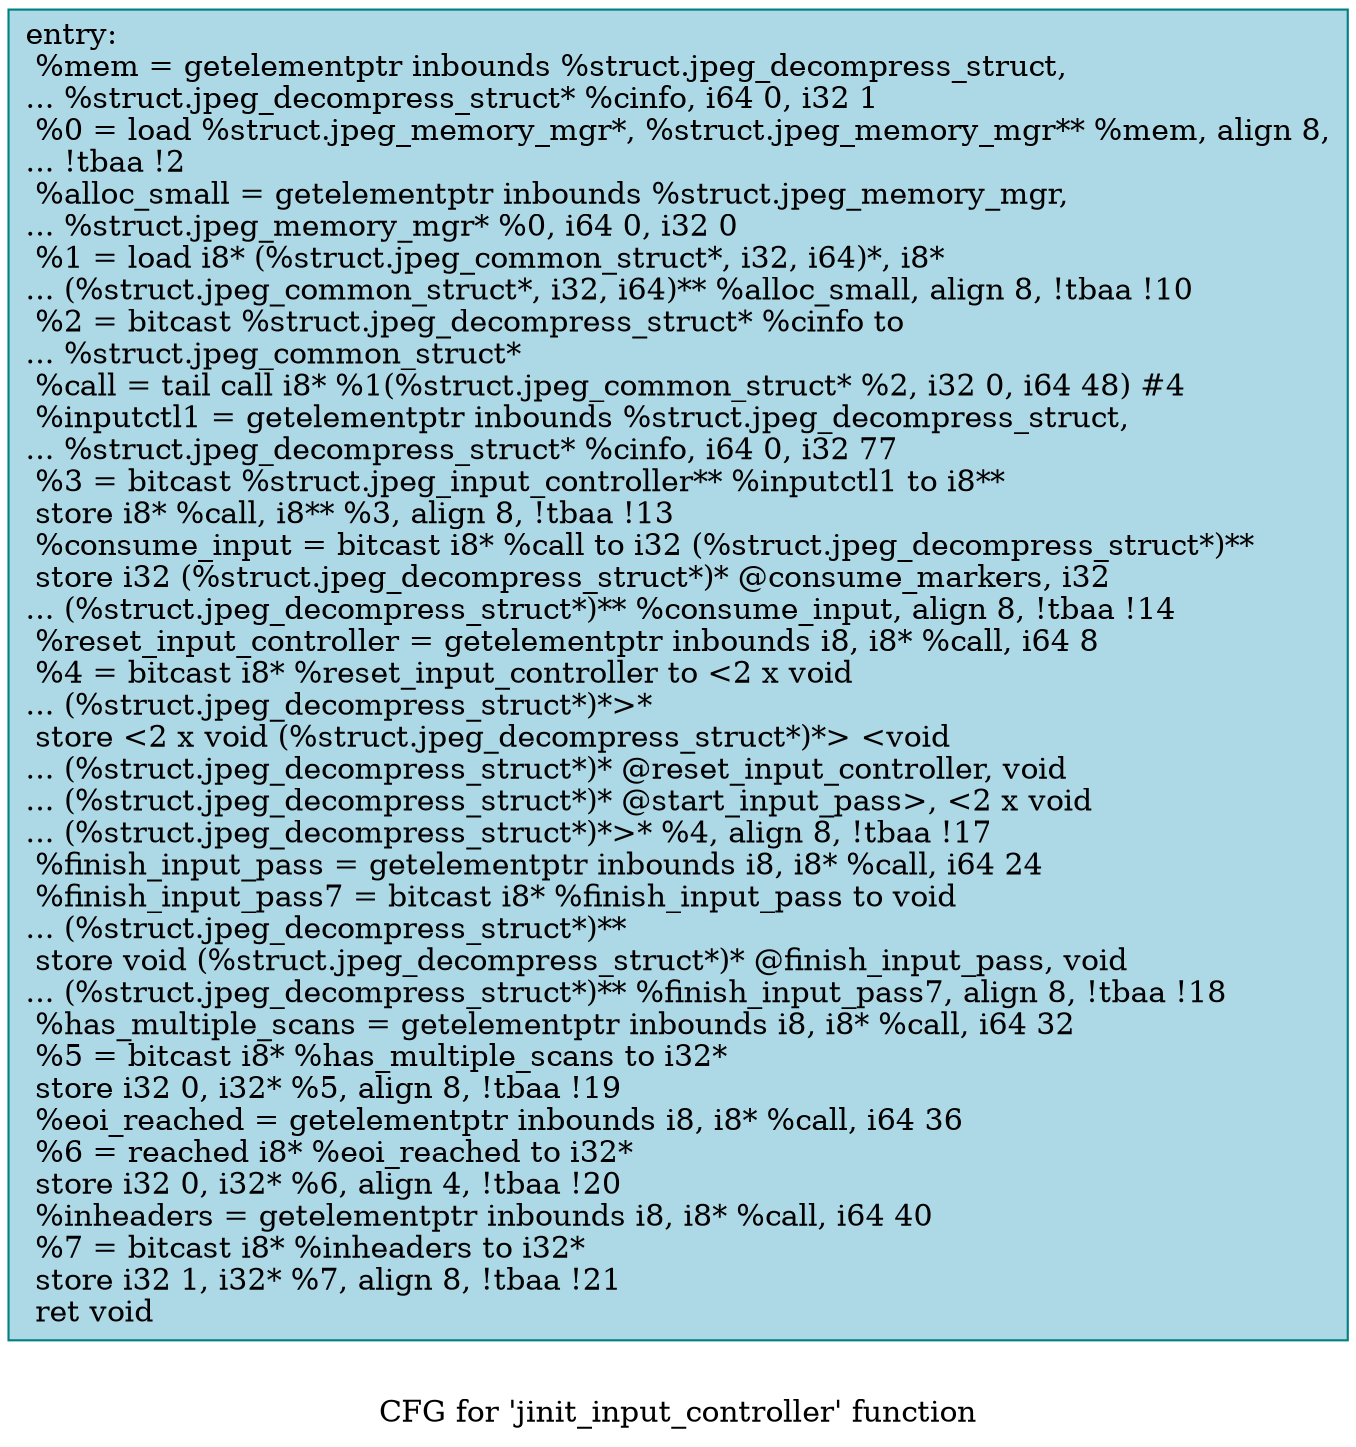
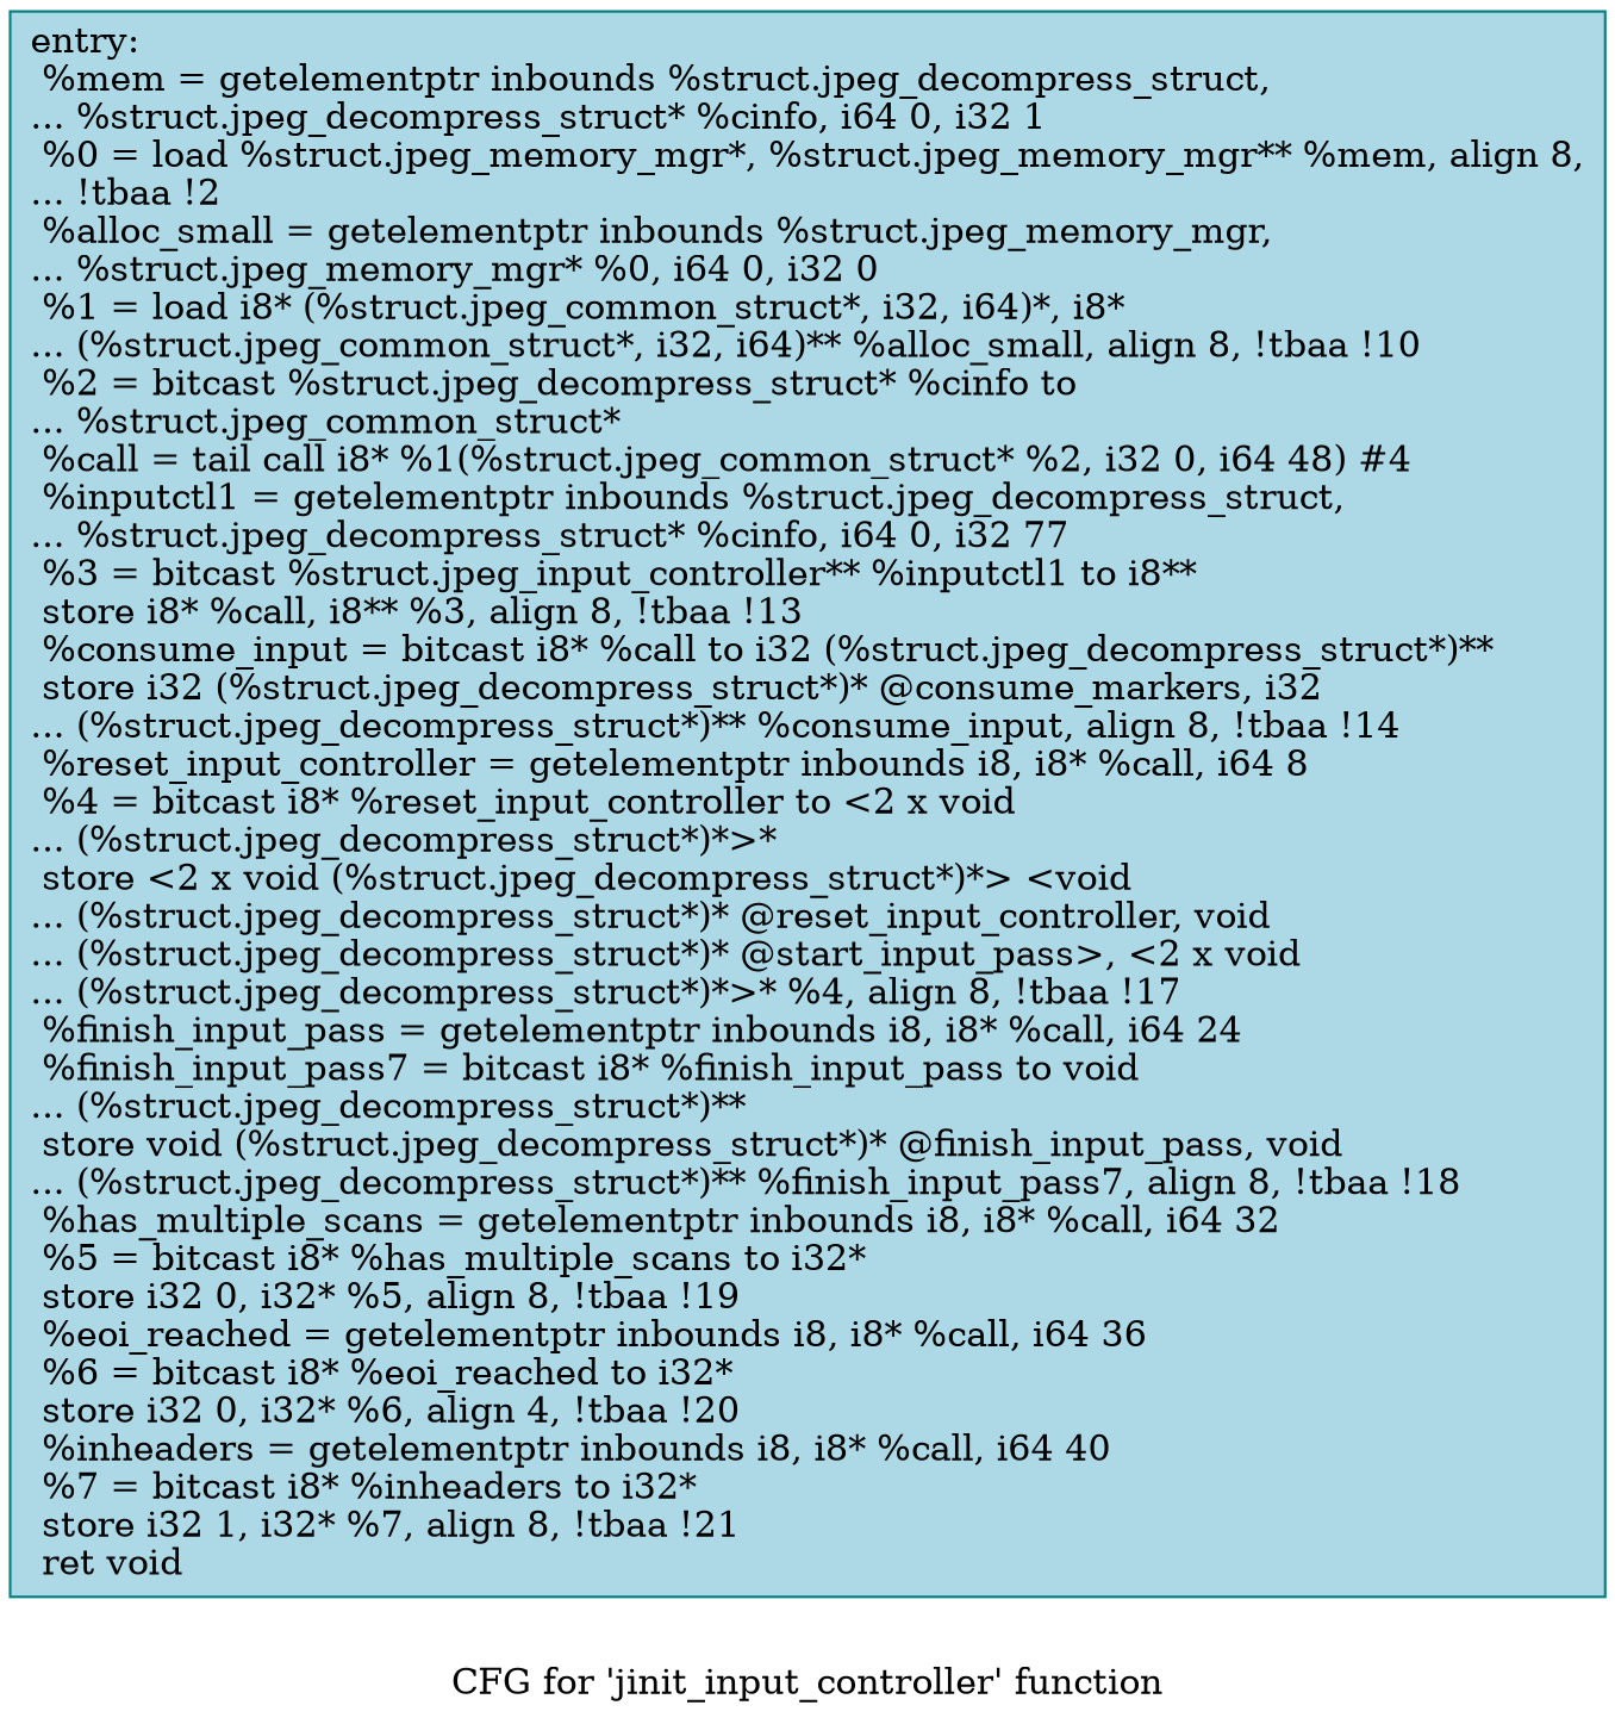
  digraph {
    label="CFG for 'jinit_input_controller' function"
-   n1 [label="{entry:\l  %mem = getelementptr inbounds %struct.jpeg_decompress_struct,\l... %struct.jpeg_decompress_struct* %cinfo, i64 0, i32 1\l  %0 = load %struct.jpeg_memory_mgr*, %struct.jpeg_memory_mgr** %mem, align 8,\l... !tbaa !2\l  %alloc_small = getelementptr inbounds %struct.jpeg_memory_mgr,\l... %struct.jpeg_memory_mgr* %0, i64 0, i32 0\l  %1 = load i8* (%struct.jpeg_common_struct*, i32, i64)*, i8*\l... (%struct.jpeg_common_struct*, i32, i64)** %alloc_small, align 8, !tbaa !10\l  %2 = bitcast %struct.jpeg_decompress_struct* %cinfo to\l... %struct.jpeg_common_struct*\l  %call = tail call i8* %1(%struct.jpeg_common_struct* %2, i32 0, i64 48) #4\l  %inputctl1 = getelementptr inbounds %struct.jpeg_decompress_struct,\l... %struct.jpeg_decompress_struct* %cinfo, i64 0, i32 77\l  %3 = bitcast %struct.jpeg_input_controller** %inputctl1 to i8**\l  store i8* %call, i8** %3, align 8, !tbaa !13\l  %consume_input = bitcast i8* %call to i32 (%struct.jpeg_decompress_struct*)**\l  store i32 (%struct.jpeg_decompress_struct*)* @consume_markers, i32\l... (%struct.jpeg_decompress_struct*)** %consume_input, align 8, !tbaa !14\l  %reset_input_controller = getelementptr inbounds i8, i8* %call, i64 8\l  %4 = bitcast i8* %reset_input_controller to \<2 x void\l... (%struct.jpeg_decompress_struct*)*\>*\l  store \<2 x void (%struct.jpeg_decompress_struct*)*\> \<void\l... (%struct.jpeg_decompress_struct*)* @reset_input_controller, void\l... (%struct.jpeg_decompress_struct*)* @start_input_pass\>, \<2 x void\l... (%struct.jpeg_decompress_struct*)*\>* %4, align 8, !tbaa !17\l  %finish_input_pass = getelementptr inbounds i8, i8* %call, i64 24\l  %finish_input_pass7 = bitcast i8* %finish_input_pass to void\l... (%struct.jpeg_decompress_struct*)**\l  store void (%struct.jpeg_decompress_struct*)* @finish_input_pass, void\l... (%struct.jpeg_decompress_struct*)** %finish_input_pass7, align 8, !tbaa !18\l  %has_multiple_scans = getelementptr inbounds i8, i8* %call, i64 32\l  %5 = bitcast i8* %has_multiple_scans to i32*\l  store i32 0, i32* %5, align 8, !tbaa !19\l  %eoi_reached = getelementptr inbounds i8, i8* %call, i64 36\l  %6 = reached i8* %eoi_reached to i32*\l  store i32 0, i32* %6, align 4, !tbaa !20\l  %inheaders = getelementptr inbounds i8, i8* %call, i64 40\l  %7 = bitcast i8* %inheaders to i32*\l  store i32 1, i32* %7, align 8, !tbaa !21\l  ret void\l}" shape=record style=filled fillcolor=lightblue color=teal]
+   n1 [label="{entry:\l  %mem = getelementptr inbounds %struct.jpeg_decompress_struct,\l... %struct.jpeg_decompress_struct* %cinfo, i64 0, i32 1\l  %0 = load %struct.jpeg_memory_mgr*, %struct.jpeg_memory_mgr** %mem, align 8,\l... !tbaa !2\l  %alloc_small = getelementptr inbounds %struct.jpeg_memory_mgr,\l... %struct.jpeg_memory_mgr* %0, i64 0, i32 0\l  %1 = load i8* (%struct.jpeg_common_struct*, i32, i64)*, i8*\l... (%struct.jpeg_common_struct*, i32, i64)** %alloc_small, align 8, !tbaa !10\l  %2 = bitcast %struct.jpeg_decompress_struct* %cinfo to\l... %struct.jpeg_common_struct*\l  %call = tail call i8* %1(%struct.jpeg_common_struct* %2, i32 0, i64 48) #4\l  %inputctl1 = getelementptr inbounds %struct.jpeg_decompress_struct,\l... %struct.jpeg_decompress_struct* %cinfo, i64 0, i32 77\l  %3 = bitcast %struct.jpeg_input_controller** %inputctl1 to i8**\l  store i8* %call, i8** %3, align 8, !tbaa !13\l  %consume_input = bitcast i8* %call to i32 (%struct.jpeg_decompress_struct*)**\l  store i32 (%struct.jpeg_decompress_struct*)* @consume_markers, i32\l... (%struct.jpeg_decompress_struct*)** %consume_input, align 8, !tbaa !14\l  %reset_input_controller = getelementptr inbounds i8, i8* %call, i64 8\l  %4 = bitcast i8* %reset_input_controller to \<2 x void\l... (%struct.jpeg_decompress_struct*)*\>*\l  store \<2 x void (%struct.jpeg_decompress_struct*)*\> \<void\l... (%struct.jpeg_decompress_struct*)* @reset_input_controller, void\l... (%struct.jpeg_decompress_struct*)* @start_input_pass\>, \<2 x void\l... (%struct.jpeg_decompress_struct*)*\>* %4, align 8, !tbaa !17\l  %finish_input_pass = getelementptr inbounds i8, i8* %call, i64 24\l  %finish_input_pass7 = bitcast i8* %finish_input_pass to void\l... (%struct.jpeg_decompress_struct*)**\l  store void (%struct.jpeg_decompress_struct*)* @finish_input_pass, void\l... (%struct.jpeg_decompress_struct*)** %finish_input_pass7, align 8, !tbaa !18\l  %has_multiple_scans = getelementptr inbounds i8, i8* %call, i64 32\l  %5 = bitcast i8* %has_multiple_scans to i32*\l  store i32 0, i32* %5, align 8, !tbaa !19\l  %eoi_reached = getelementptr inbounds i8, i8* %call, i64 36\l  %6 = bitcast i8* %eoi_reached to i32*\l  store i32 0, i32* %6, align 4, !tbaa !20\l  %inheaders = getelementptr inbounds i8, i8* %call, i64 40\l  %7 = bitcast i8* %inheaders to i32*\l  store i32 1, i32* %7, align 8, !tbaa !21\l  ret void\l}" shape=record style=filled fillcolor=lightblue color=teal]
  }
